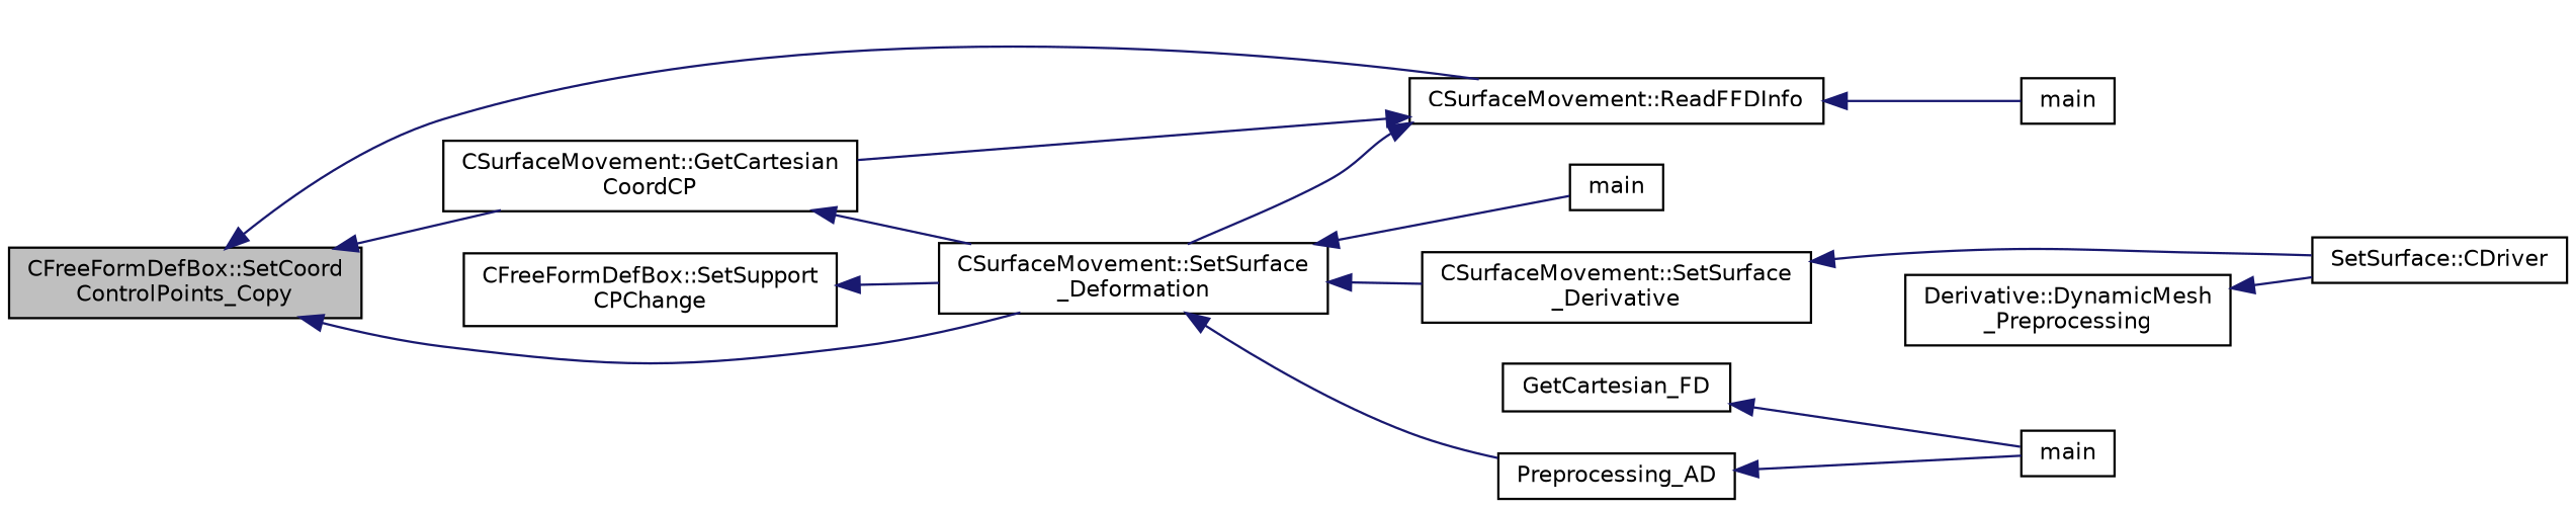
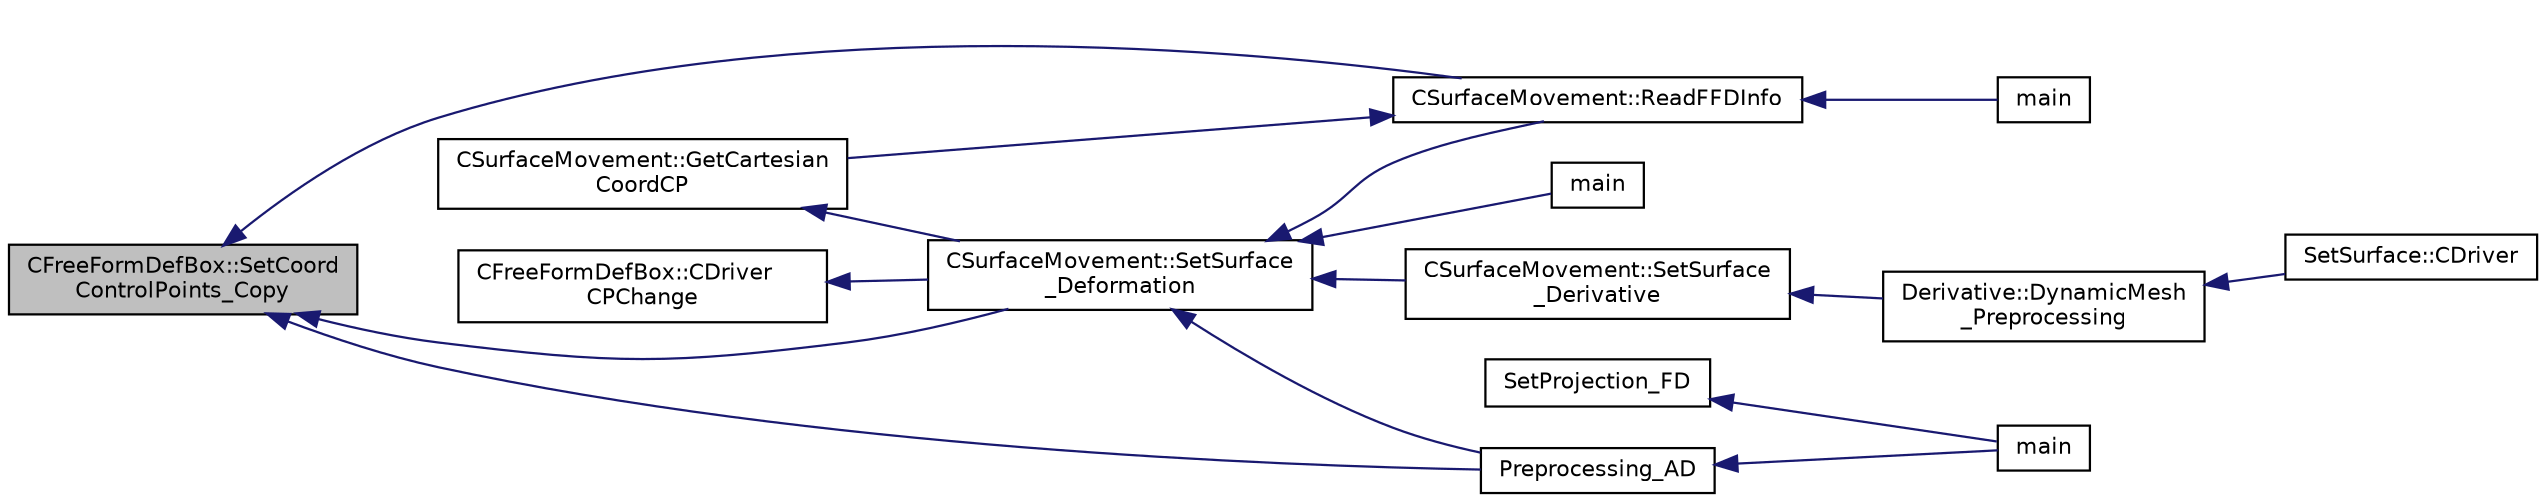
  digraph {
    rankdir=LR
    node [color=black fillcolor=white fontname=Helvetica fontsize=10 shape=record style=filled]
    edge [color=midnightblue dir=back fontname=Helvetica fontsize=10 labelfontname=Helvetica labelfontsize=10 style=solid]
    n1 [fillcolor=grey75 fontcolor=black height=0.2 label="CFreeFormDefBox::SetCoord\lControlPoints_Copy" width=0.4]
    n2 [height=0.2 label="CSurfaceMovement::GetCartesian\lCoordCP" width=0.4]
    n3 [height=0.2 label="CSurfaceMovement::ReadFFDInfo" width=0.4]
    n4 [height=0.2 label="CSurfaceMovement::SetSurface\l_Deformation" width=0.4]
    n5 [height=0.2 label=main width=0.4]
-   n6 [height=0.2 label="CFreeFormDefBox::SetSupport\lCPChange" width=0.4]
+   n6 [height=0.2 label="CFreeFormDefBox::CDriver\lCPChange" width=0.4]
    n7 [height=0.2 label="CSurfaceMovement::SetSurface\l_Derivative" width=0.4]
    n8 [height=0.2 label=main width=0.4]
    n9 [height=0.2 label=Preprocessing_AD width=0.4]
    n10 [height=0.2 label="Derivative::DynamicMesh\l_Preprocessing" width=0.4]
    n11 [height=0.2 label=main width=0.4]
    n12 [height=0.2 label="SetSurface::CDriver" width=0.4]
-   n13 [height=0.2 label=GetCartesian_FD width=0.4]
-   n1 -> n2
+   n13 [height=0.2 label=SetProjection_FD width=0.4]
+   n1 -> n9
    n1 -> n3
    n1 -> n4
    n2 -> n4
    n3 -> n2
-   n3 -> n4
+   n4 -> n3
    n3 -> n5
    n4 -> n7
    n4 -> n8
    n4 -> n9
    n6 -> n4
-   n7 -> n12
+   n7 -> n10
    n9 -> n11
    n10 -> n12
    n13 -> n11
  }
